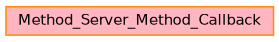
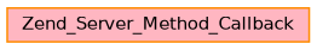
  digraph {
    rankdir=LR
-   n1 [color=darkorange fillcolor=lightpink fontname=Helvetica fontsize=10 height=0.2 label=Method_Server_Method_Callback shape=record style=filled width=0.4]
+   n1 [color=darkorange fillcolor=lightpink fontname=Helvetica fontsize=10 height=0.2 label=Zend_Server_Method_Callback shape=record style=filled width=0.4]
  }
